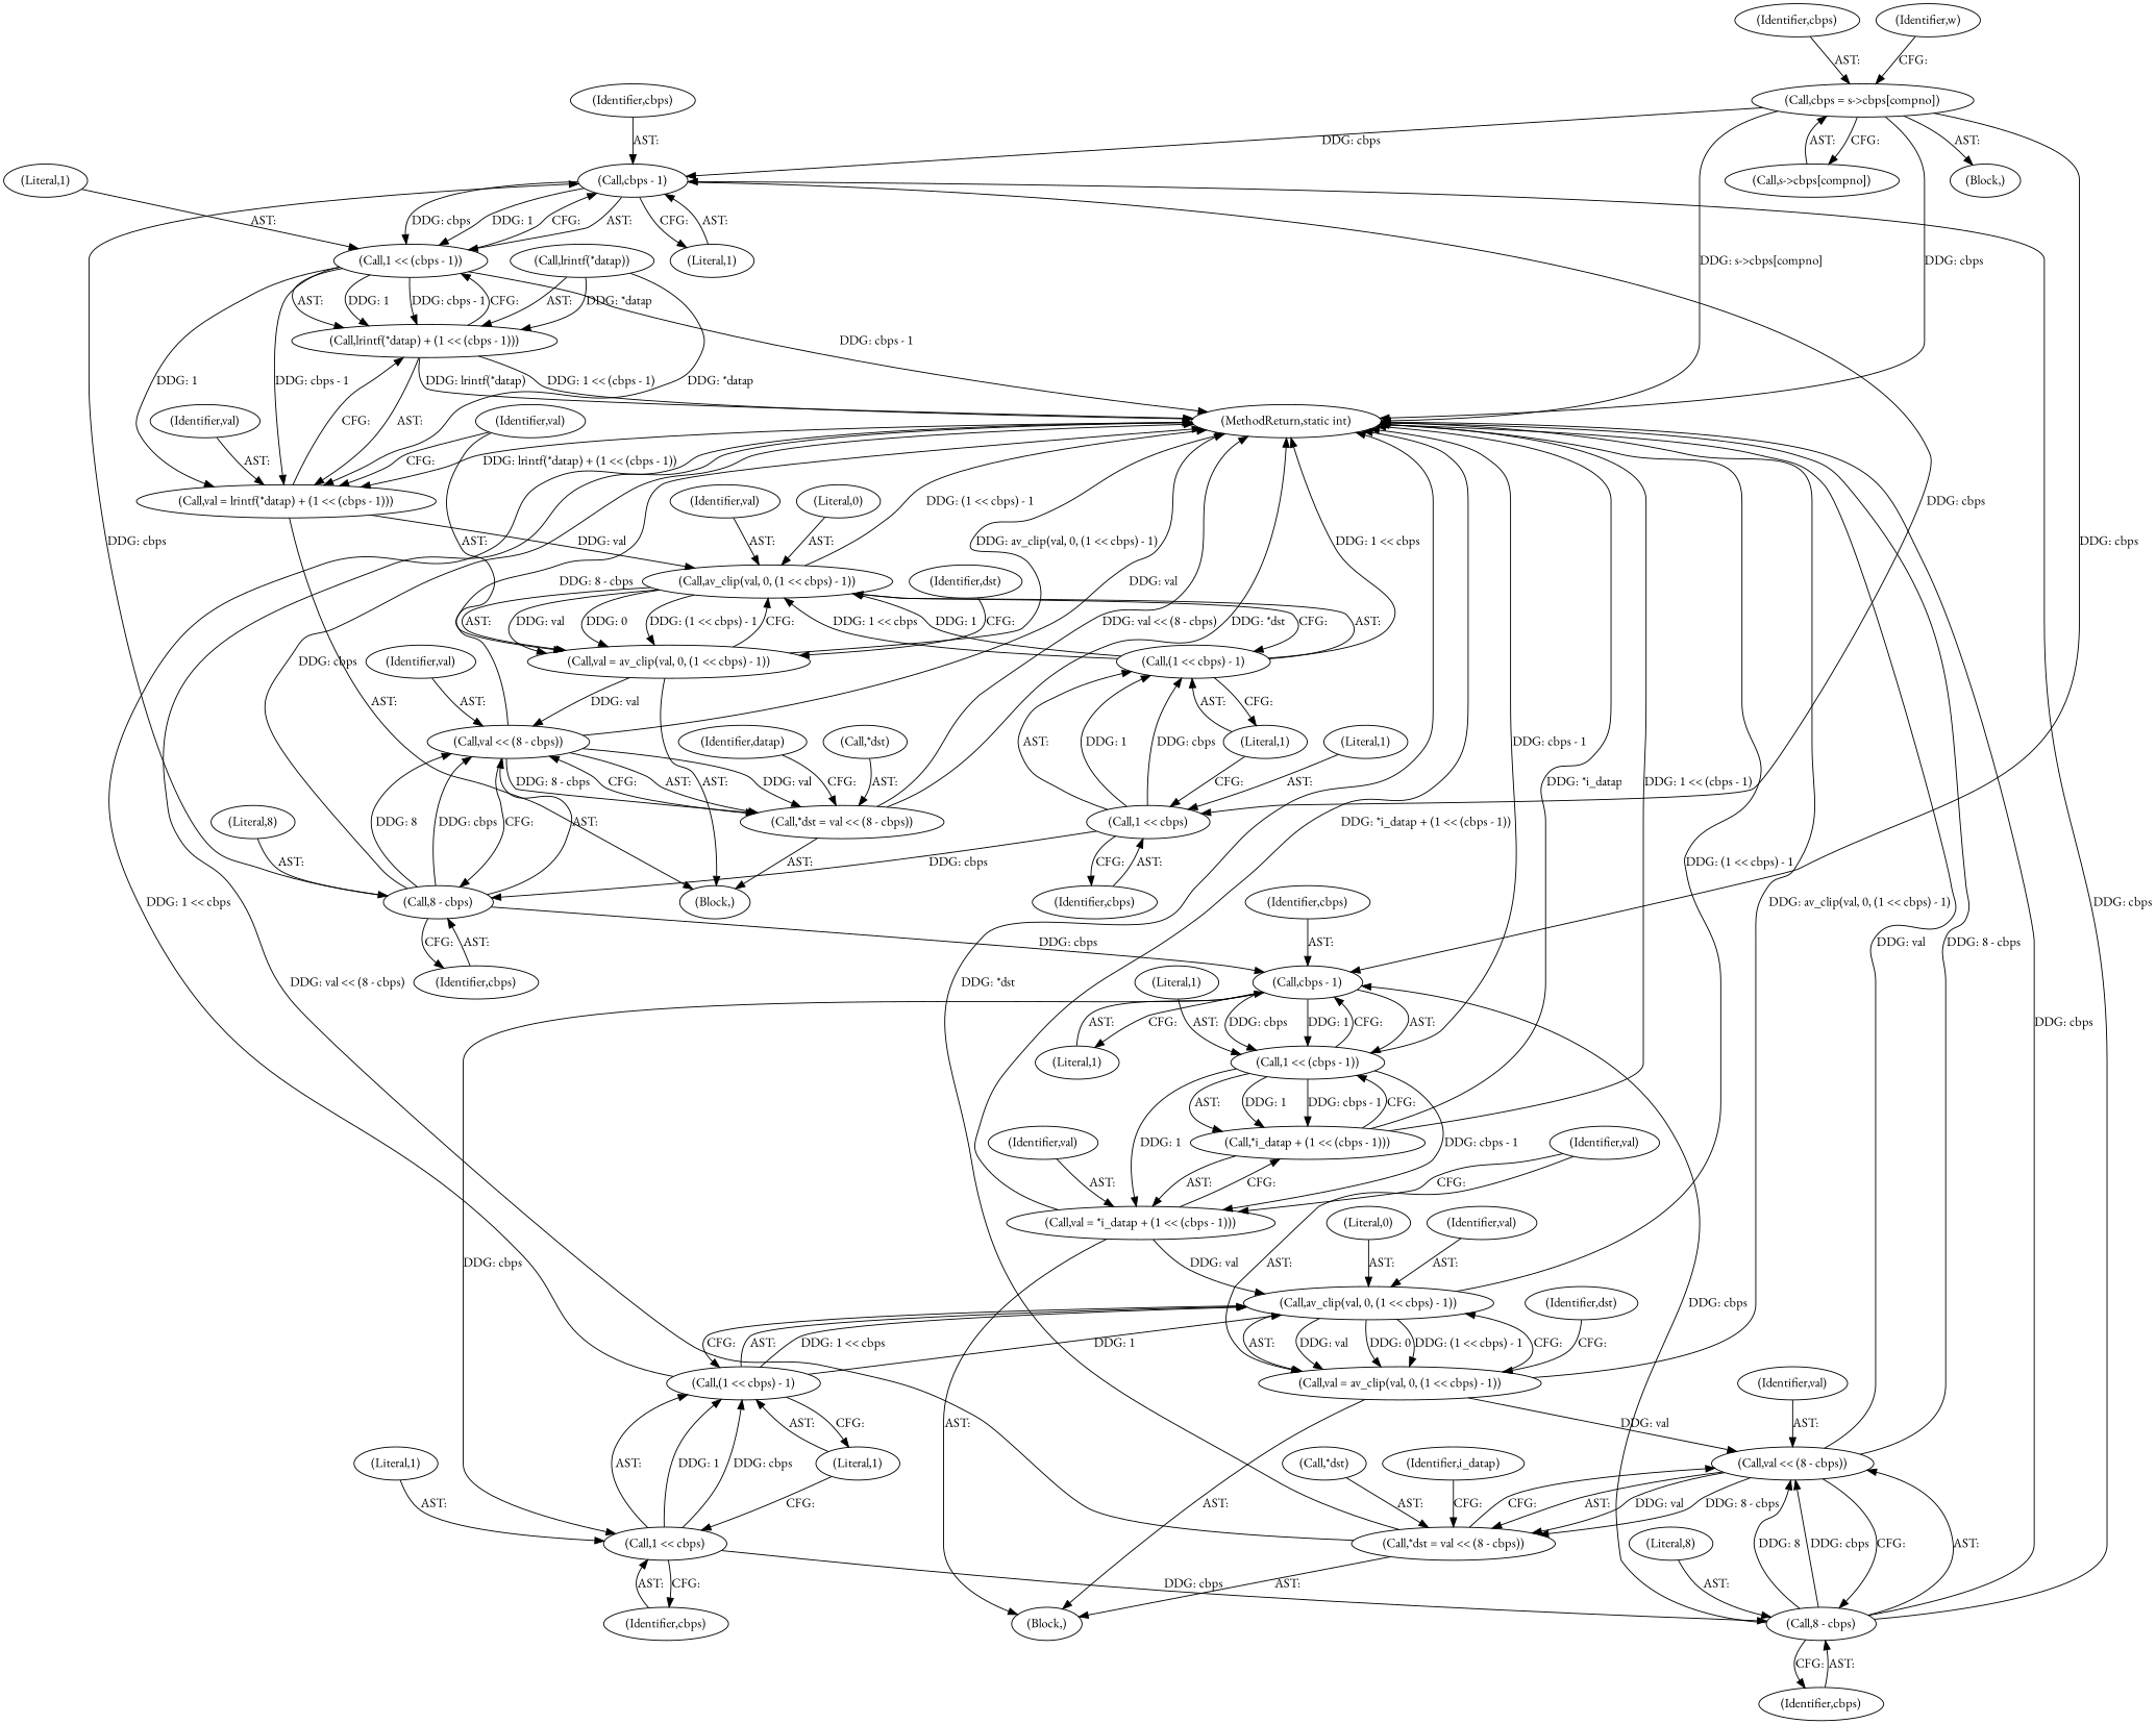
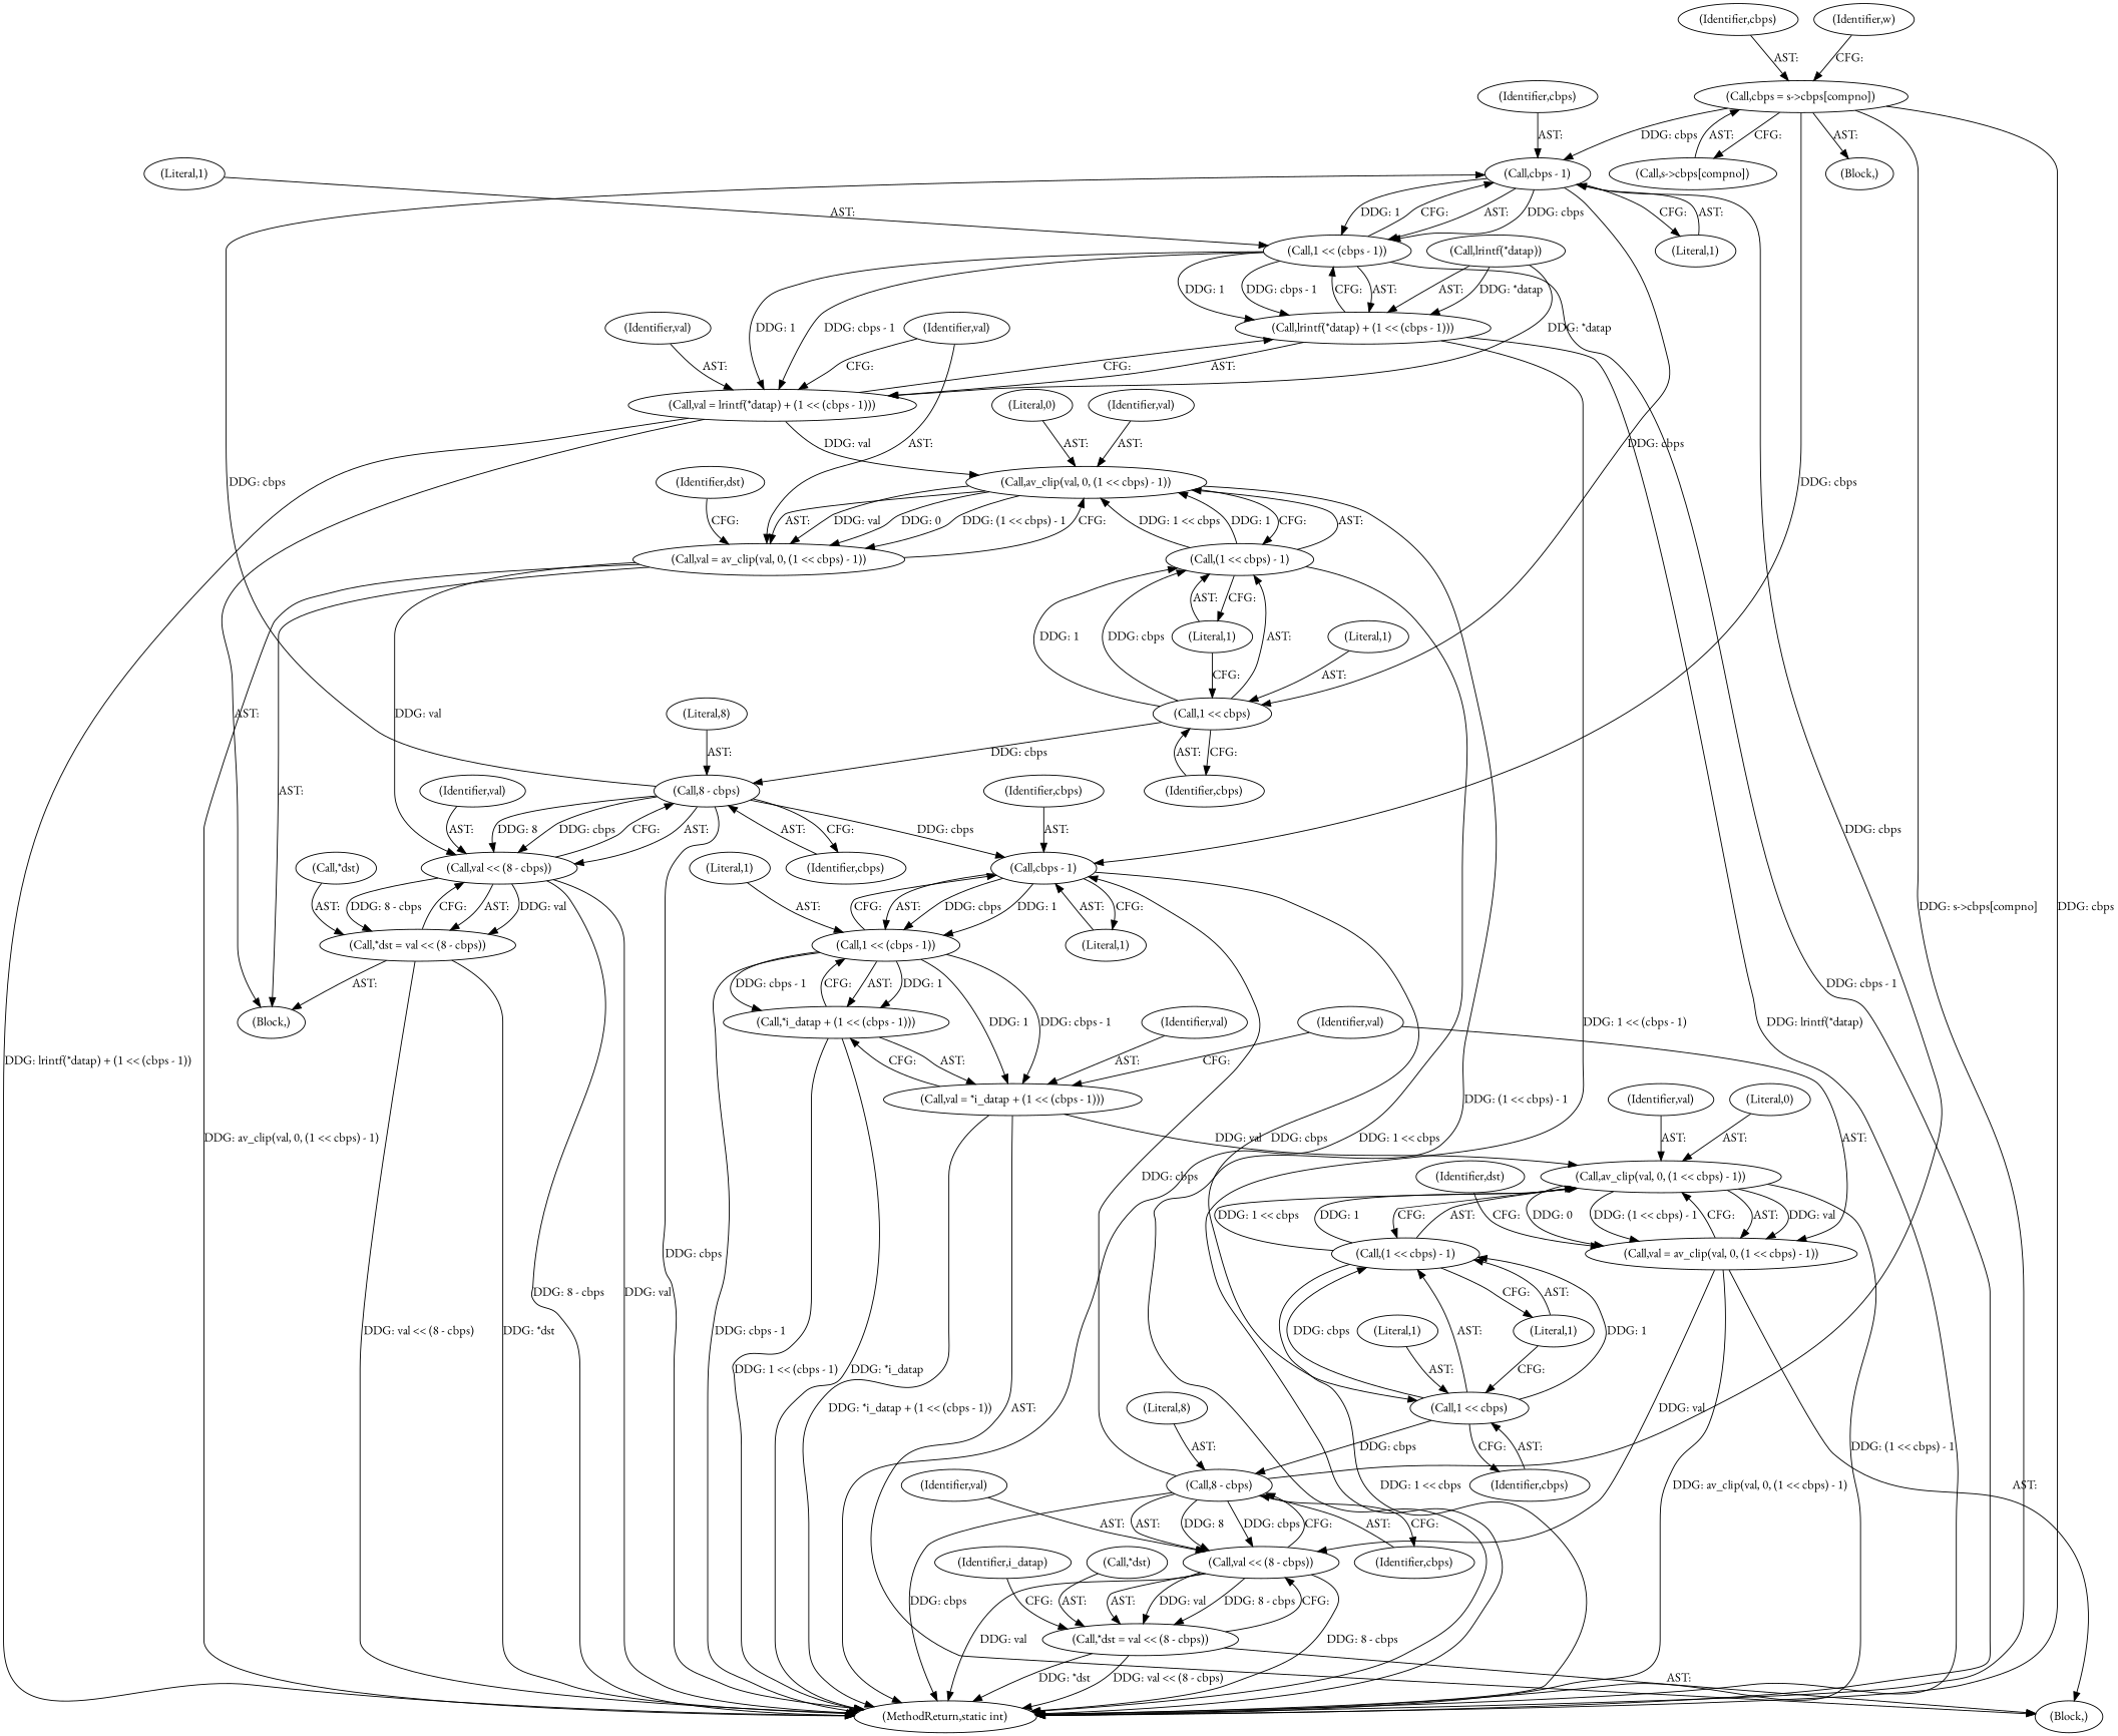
  digraph {
    fontname="EB Garamond"
    node [fontname="EB Garamond"]
    edge [fontname="EB Garamond"]
    n1 [label="(Call,cbps = s->cbps[compno])"]
    n2 [label="(Call,cbps - 1)"]
    n3 [label="(Call,cbps - 1)"]
    n4 [label="(Call,s->cbps[compno])"]
    n5 [label="(MethodReturn,static int)"]
    n6 [label="(Block,)"]
    n7 [label="(Call,1 << (cbps - 1))"]
    n8 [label="(Call,1 << cbps)"]
    n9 [label="(Literal,1)"]
    n10 [label="(Call,1 << (cbps - 1))"]
    n11 [label="(Call,1 << cbps)"]
    n12 [label="(Literal,1)"]
    n13 [label="(Call,val = lrintf(*datap) + (1 << (cbps - 1)))"]
    n14 [label="(Call,lrintf(*datap) + (1 << (cbps - 1)))"]
    n15 [label="(Call,(1 << cbps) - 1)"]
    n16 [label="(Call,8 - cbps)"]
    n17 [label="(Identifier,cbps)"]
    n18 [label="(Call,av_clip(val, 0, (1 << cbps) - 1))"]
    n19 [label="(Block,)"]
    n20 [label="(Call,val = av_clip(val, 0, (1 << cbps) - 1))"]
    n21 [label="(Call,val << (8 - cbps))"]
    n22 [label="(Literal,1)"]
    n23 [label="(Call,*dst = val << (8 - cbps))"]
    n24 [label="(Identifier,cbps)"]
    n25 [label="(Call,val = *i_datap + (1 << (cbps - 1)))"]
    n26 [label="(Call,*i_datap + (1 << (cbps - 1)))"]
    n27 [label="(Call,(1 << cbps) - 1)"]
    n28 [label="(Call,8 - cbps)"]
    n29 [label="(Identifier,cbps)"]
    n30 [label="(Call,av_clip(val, 0, (1 << cbps) - 1))"]
    n31 [label="(Block,)"]
    n32 [label="(Call,val = av_clip(val, 0, (1 << cbps) - 1))"]
    n33 [label="(Call,val << (8 - cbps))"]
    n34 [label="(Literal,1)"]
    n35 [label="(Call,*dst = val << (8 - cbps))"]
    n36 [label="(Identifier,cbps)"]
    n37 [label="(Call,*dst)"]
    n38 [label="(Identifier,val)"]
    n39 [label="(Literal,1)"]
    n40 [label="(Literal,0)"]
    n41 [label="(Identifier,dst)"]
    n42 [label="(Literal,0)"]
    n43 [label="(Identifier,cbps)"]
    n44 [label="(Call,lrintf(*datap))"]
    n45 [label="(Literal,1)"]
-   n46 [label="(Identifier,datap)"]
    n47 [label="(Literal,8)"]
    n48 [label="(Identifier,val)"]
    n49 [label="(Identifier,i_datap)"]
    n50 [label="(Literal,1)"]
    n51 [label="(Identifier,val)"]
    n52 [label="(Literal,1)"]
    n53 [label="(Identifier,val)"]
    n54 [label="(Identifier,cbps)"]
    n55 [label="(Identifier,dst)"]
    n56 [label="(Identifier,val)"]
    n57 [label="(Literal,8)"]
    n58 [label="(Call,*dst)"]
    n59 [label="(Identifier,val)"]
    n60 [label="(Identifier,val)"]
    n61 [label="(Identifier,cbps)"]
    n62 [label="(Identifier,val)"]
    n63 [label="(Identifier,w)"]
    n1 -> n2 [label="DDG: cbps"]
    n1 -> n3 [label="DDG: cbps"]
    n1 -> n4 [label="CFG: "]
    n1 -> n5 [label="DDG: s->cbps[compno]"]
    n1 -> n5 [label="DDG: cbps"]
    n1 -> n6 [label="AST: "]
    n2 -> n7 [label="AST: "]
    n2 -> n7 [label="DDG: cbps"]
    n2 -> n7 [label="DDG: 1"]
    n2 -> n8 [label="DDG: cbps"]
    n2 -> n9 [label="CFG: "]
    n3 -> n10 [label="AST: "]
    n3 -> n10 [label="DDG: cbps"]
    n3 -> n10 [label="DDG: 1"]
    n3 -> n11 [label="DDG: cbps"]
    n3 -> n12 [label="CFG: "]
    n4 -> n1 [label="AST: "]
    n7 -> n2 [label="CFG: "]
    n7 -> n5 [label="DDG: cbps - 1"]
    n7 -> n13 [label="DDG: 1"]
    n7 -> n13 [label="DDG: cbps - 1"]
    n7 -> n14 [label="AST: "]
    n7 -> n14 [label="DDG: 1"]
    n7 -> n14 [label="DDG: cbps - 1"]
    n8 -> n15 [label="AST: "]
    n8 -> n15 [label="DDG: 1"]
    n8 -> n15 [label="DDG: cbps"]
    n8 -> n16 [label="DDG: cbps"]
    n8 -> n17 [label="CFG: "]
    n9 -> n2 [label="AST: "]
    n10 -> n3 [label="CFG: "]
    n10 -> n5 [label="DDG: cbps - 1"]
    n10 -> n25 [label="DDG: 1"]
    n10 -> n25 [label="DDG: cbps - 1"]
    n10 -> n26 [label="AST: "]
    n10 -> n26 [label="DDG: 1"]
    n10 -> n26 [label="DDG: cbps - 1"]
    n11 -> n27 [label="AST: "]
    n11 -> n27 [label="DDG: 1"]
    n11 -> n27 [label="DDG: cbps"]
    n11 -> n28 [label="DDG: cbps"]
    n11 -> n29 [label="CFG: "]
    n12 -> n3 [label="AST: "]
-   n5 -> n13 [label="DDG: lrintf(*datap) + (1 << (cbps - 1))"]
+   n13 -> n5 [label="DDG: lrintf(*datap) + (1 << (cbps - 1))"]
    n13 -> n14 [label="CFG: "]
    n13 -> n18 [label="DDG: val"]
    n13 -> n19 [label="AST: "]
    n14 -> n5 [label="DDG: lrintf(*datap)"]
    n14 -> n5 [label="DDG: 1 << (cbps - 1)"]
    n14 -> n7 [label="CFG: "]
    n14 -> n13 [label="AST: "]
    n15 -> n5 [label="DDG: 1 << cbps"]
    n15 -> n18 [label="AST: "]
    n15 -> n18 [label="DDG: 1 << cbps"]
    n15 -> n18 [label="DDG: 1"]
    n15 -> n22 [label="CFG: "]
    n16 -> n2 [label="DDG: cbps"]
    n16 -> n3 [label="DDG: cbps"]
    n16 -> n5 [label="DDG: cbps"]
    n16 -> n21 [label="AST: "]
    n16 -> n21 [label="DDG: 8"]
    n16 -> n21 [label="DDG: cbps"]
    n16 -> n24 [label="CFG: "]
    n17 -> n8 [label="AST: "]
    n18 -> n5 [label="DDG: (1 << cbps) - 1"]
    n18 -> n15 [label="CFG: "]
    n18 -> n20 [label="AST: "]
    n18 -> n20 [label="DDG: val"]
    n18 -> n20 [label="DDG: 0"]
    n18 -> n20 [label="DDG: (1 << cbps) - 1"]
    n20 -> n5 [label="DDG: av_clip(val, 0, (1 << cbps) - 1)"]
    n20 -> n18 [label="CFG: "]
    n20 -> n19 [label="AST: "]
    n20 -> n21 [label="DDG: val"]
    n21 -> n5 [label="DDG: 8 - cbps"]
    n21 -> n5 [label="DDG: val"]
    n21 -> n16 [label="CFG: "]
    n21 -> n23 [label="AST: "]
    n21 -> n23 [label="DDG: val"]
    n21 -> n23 [label="DDG: 8 - cbps"]
    n22 -> n8 [label="CFG: "]
    n22 -> n15 [label="AST: "]
    n23 -> n5 [label="DDG: val << (8 - cbps)"]
    n23 -> n5 [label="DDG: *dst"]
    n23 -> n19 [label="AST: "]
    n23 -> n21 [label="CFG: "]
    n24 -> n16 [label="AST: "]
    n25 -> n5 [label="DDG: *i_datap + (1 << (cbps - 1))"]
    n25 -> n26 [label="CFG: "]
    n25 -> n30 [label="DDG: val"]
    n25 -> n31 [label="AST: "]
    n26 -> n5 [label="DDG: *i_datap"]
    n26 -> n5 [label="DDG: 1 << (cbps - 1)"]
    n26 -> n10 [label="CFG: "]
    n26 -> n25 [label="AST: "]
    n27 -> n5 [label="DDG: 1 << cbps"]
    n27 -> n30 [label="AST: "]
    n27 -> n30 [label="DDG: 1 << cbps"]
    n27 -> n30 [label="DDG: 1"]
    n27 -> n34 [label="CFG: "]
    n28 -> n2 [label="DDG: cbps"]
    n28 -> n3 [label="DDG: cbps"]
    n28 -> n5 [label="DDG: cbps"]
    n28 -> n33 [label="AST: "]
    n28 -> n33 [label="DDG: 8"]
    n28 -> n33 [label="DDG: cbps"]
    n28 -> n36 [label="CFG: "]
    n29 -> n11 [label="AST: "]
    n30 -> n5 [label="DDG: (1 << cbps) - 1"]
    n30 -> n27 [label="CFG: "]
    n30 -> n32 [label="AST: "]
    n30 -> n32 [label="DDG: val"]
    n30 -> n32 [label="DDG: 0"]
    n30 -> n32 [label="DDG: (1 << cbps) - 1"]
    n32 -> n5 [label="DDG: av_clip(val, 0, (1 << cbps) - 1)"]
    n32 -> n30 [label="CFG: "]
    n32 -> n31 [label="AST: "]
    n32 -> n33 [label="DDG: val"]
    n33 -> n5 [label="DDG: val"]
    n33 -> n5 [label="DDG: 8 - cbps"]
    n33 -> n28 [label="CFG: "]
    n33 -> n35 [label="AST: "]
    n33 -> n35 [label="DDG: val"]
    n33 -> n35 [label="DDG: 8 - cbps"]
    n34 -> n11 [label="CFG: "]
    n34 -> n27 [label="AST: "]
    n35 -> n5 [label="DDG: val << (8 - cbps)"]
    n35 -> n5 [label="DDG: *dst"]
    n35 -> n31 [label="AST: "]
    n35 -> n33 [label="CFG: "]
    n36 -> n28 [label="AST: "]
    n37 -> n35 [label="AST: "]
    n38 -> n13 [label="AST: "]
    n39 -> n7 [label="AST: "]
    n40 -> n18 [label="AST: "]
    n41 -> n20 [label="CFG: "]
    n42 -> n30 [label="AST: "]
    n43 -> n2 [label="AST: "]
    n44 -> n13 [label="DDG: *datap"]
    n44 -> n14 [label="AST: "]
    n44 -> n14 [label="DDG: *datap"]
    n45 -> n10 [label="AST: "]
-   n46 -> n23 [label="CFG: "]
    n47 -> n28 [label="AST: "]
    n48 -> n25 [label="CFG: "]
    n48 -> n32 [label="AST: "]
    n49 -> n35 [label="CFG: "]
    n50 -> n11 [label="AST: "]
    n51 -> n13 [label="CFG: "]
    n51 -> n20 [label="AST: "]
    n52 -> n8 [label="AST: "]
    n53 -> n21 [label="AST: "]
    n54 -> n1 [label="AST: "]
    n55 -> n32 [label="CFG: "]
    n56 -> n25 [label="AST: "]
    n57 -> n16 [label="AST: "]
    n58 -> n23 [label="AST: "]
    n59 -> n18 [label="AST: "]
    n60 -> n30 [label="AST: "]
    n61 -> n3 [label="AST: "]
    n62 -> n33 [label="AST: "]
    n63 -> n1 [label="CFG: "]
  }
